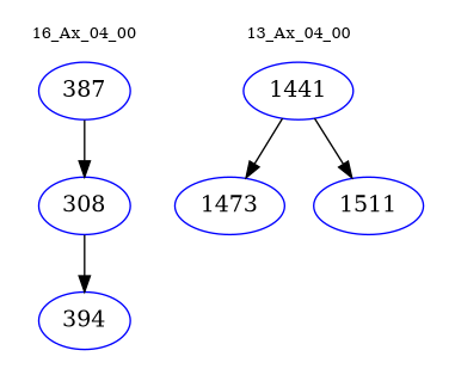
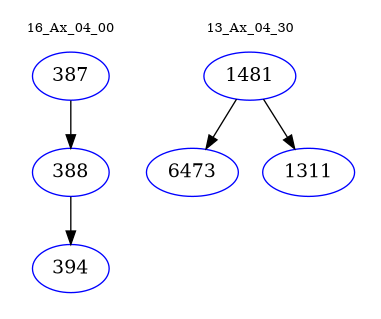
  digraph {
    node [color=blue]
    edge [color=black]
-   n1 [label=308]
+   n1 [label=388]
    n2 [label=387]
    n3 [label=394]
-   n4 [label=1441]
-   n5 [label=1473]
-   n6 [label=1511]
+   n4 [label=1481]
+   n5 [label=6473]
+   n6 [label=1311]
    subgraph cluster_1 {
      color=white
      fontsize=10
      label="16_Ax_04_00"
      n1
      n2
      n3
    }
    subgraph cluster_2 {
      color=white
      fontsize=10
-     label="13_Ax_04_00"
+     label="13_Ax_04_30"
      n4
      n5
      n6
    }
    n1 -> n3
    n2 -> n1
    n4 -> n5
    n4 -> n6
  }
